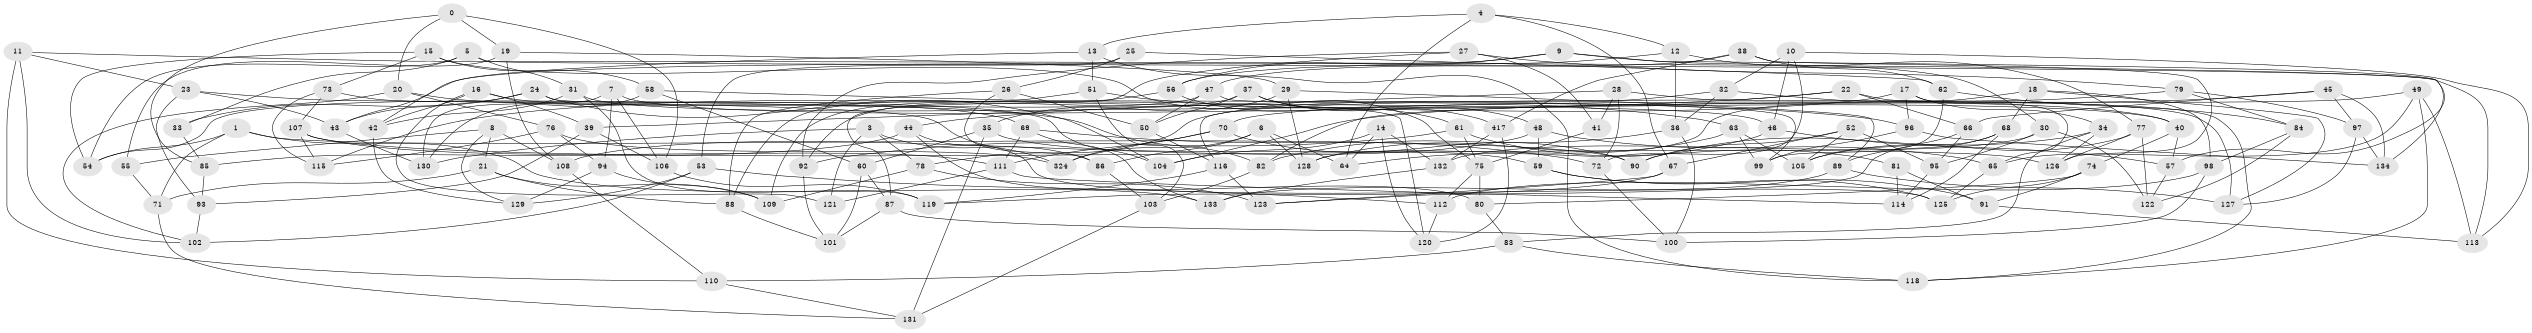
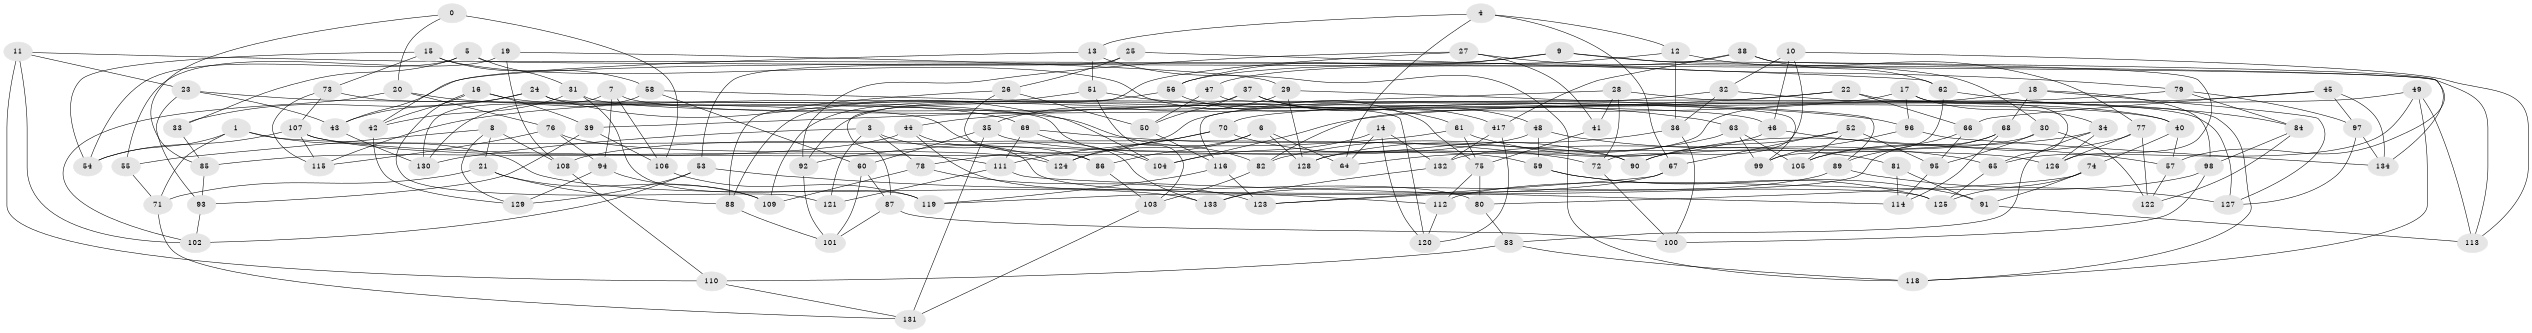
  graph {
    node [color=gray90 style=filled]
    1
    54
    71
    90
    133
    131
    n7 [label=0]
    19
    20
    85
    106
    55
    108
    29
    102
    76
    82
    93
    119
    3
    78
    86
    121
    130
    109
    123
    103
    4
    12
    13
    64
    67
    56
    36
    77
    42
    51
    118
    5
    31
    33
    134
    46
    6
-   124 [label=324]
+   124
    128
    7
    40
    94
    57
    74
    129
    8
    21
    88
    110
    9
    30
    43
    132
    95
    122
    61
    10
    32
    72
    113
    100
    11
    23
    126
    105
    63
    14
    104
    120
    15
    58
    73
    75
    96
    60
    115
    107
    81
    91
    114
    16
    39
    69
    111
    17
    34
    65
    83
    125
    99
    18
    68
    98
    127
    89
    112
    35
    101
    22
    44
    66
    116
    80
    24
    25
    26
    53
    62
    50
    84
    27
    41
    79
    87
    92
    97
    28
    59
    37
    48
    n128 [label=417]
    38
    47
    45
    49
    70
    52
    1 -- 54
    1 -- 71
    1 -- 90
    1 -- 133
    71 -- 131
-   n7 -- 19
    n7 -- 20
    n7 -- 85
    n7 -- 106
    19 -- 55
    19 -- 108
    19 -- 29
    20 -- 102
    20 -- 76
    20 -- 82
    85 -- 93
    106 -- 119
    55 -- 71
    108 -- 110
    29 -- 128
    29 -- 89
    29 -- 35
    76 -- 124
    76 -- 94
    76 -- 115
    82 -- 103
    93 -- 102
    3 -- 78
    3 -- 86
    3 -- 121
    3 -- 130
    78 -- 109
    78 -- 123
    86 -- 103
    103 -- 131
    4 -- 12
    4 -- 13
    4 -- 64
    4 -- 67
    12 -- 56
    12 -- 36
    12 -- 77
    13 -- 42
    13 -- 51
    13 -- 118
    67 -- 119
    67 -- 123
    56 -- 109
    56 -- 61
    36 -- 82
    36 -- 100
    77 -- 122
    77 -- 126
    77 -- 105
    42 -- 129
    51 -- 103
    51 -- 88
    51 -- 63
    5 -- 54
    5 -- 31
    5 -- 33
    5 -- 134
    31 -- 119
    31 -- 42
    31 -- 46
    33 -- 85
    46 -- 64
    46 -- 57
    6 -- 86
    6 -- 64
    6 -- 124
    6 -- 128
    7 -- 106
    7 -- 130
    7 -- 40
    7 -- 94
    40 -- 57
    40 -- 74
    94 -- 109
    94 -- 129
    57 -- 122
    74 -- 91
    74 -- 125
    74 -- 80
    8 -- 55
    8 -- 108
    8 -- 129
    8 -- 21
    21 -- 71
    21 -- 109
    21 -- 88
    88 -- 101
    110 -- 131
    9 -- 56
    9 -- 57
    9 -- 30
    9 -- 43
    30 -- 132
    30 -- 95
    30 -- 122
    43 -- 130
    132 -- 133
    95 -- 114
    61 -- 75
    61 -- 81
    61 -- 92
    10 -- 46
    10 -- 32
    10 -- 72
    10 -- 113
    32 -- 78
    32 -- 36
    32 -- 40
    72 -- 100
    11 -- 102
    11 -- 110
    11 -- 113
    11 -- 23
    23 -- 93
    23 -- 124
    23 -- 43
    63 -- 128
    63 -- 105
    63 -- 99
    14 -- 64
    14 -- 132
    14 -- 104
    14 -- 120
    15 -- 54
    15 -- 58
    15 -- 73
    15 -- 75
    58 -- 130
    58 -- 96
    58 -- 60
    73 -- 104
    73 -- 115
    73 -- 107
    75 -- 112
    75 -- 80
    96 -- 134
    96 -- 99
    60 -- 101
    60 -- 87
    107 -- 126
    107 -- 115
    107 -- 111
    81 -- 91
    81 -- 114
    91 -- 113
    16 -- 121
    16 -- 42
    16 -- 39
    16 -- 69
    39 -- 106
    39 -- 93
    69 -- 133
    69 -- 72
    69 -- 111
    111 -- 121
    111 -- 114
    17 -- 96
    17 -- 115
    17 -- 34
    17 -- 65
    34 -- 90
    34 -- 126
    34 -- 83
    65 -- 125
    83 -- 118
    83 -- 110
    18 -- 128
    18 -- 68
    18 -- 98
    18 -- 127
    68 -- 123
    68 -- 114
    68 -- 89
    98 -- 100
    98 -- 112
    89 -- 133
    89 -- 127
    112 -- 120
    35 -- 131
    35 -- 60
    35 -- 59
    22 -- 118
    22 -- 44
    22 -- 66
    22 -- 116
    44 -- 85
    44 -- 125
    44 -- 80
    66 -- 95
    66 -- 105
    116 -- 119
    116 -- 123
    80 -- 83
    24 -- 33
    24 -- 43
    24 -- 104
    24 -- 120
    25 -- 26
    25 -- 53
    25 -- 62
    26 -- 86
    26 -- 88
    26 -- 50
    53 -- 102
    53 -- 129
    53 -- 112
    62 -- 99
    62 -- 84
    50 -- 116
    84 -- 122
    84 -- 98
    27 -- 41
    27 -- 79
    27 -- 87
    27 -- 92
    41 -- 75
    79 -- 82
    79 -- 84
    79 -- 97
    87 -- 100
    87 -- 101
    92 -- 101
    97 -- 134
    97 -- 127
    28 -- 72
    28 -- 39
    28 -- 127
    28 -- 41
    59 -- 91
    59 -- 125
    37 -- 50
    37 -- 92
    37 -- 48
    37 -- n128
    48 -- 108
    48 -- 65
    48 -- 59
    n128 -- 132
    n128 -- 120
    38 -- 126
    38 -- 62
    38 -- n128
    38 -- 47
-   47 -- 54
+   107 -- 54
    47 -- 99
    47 -- 50
    45 -- 134
    45 -- 104
    45 -- 66
    45 -- 97
    49 -- 118
    49 -- 113
    49 -- 65
    49 -- 70
    70 -- 90
    70 -- 124
    70 -- 111
    52 -- 90
    52 -- 67
    52 -- 95
    52 -- 105
  }
